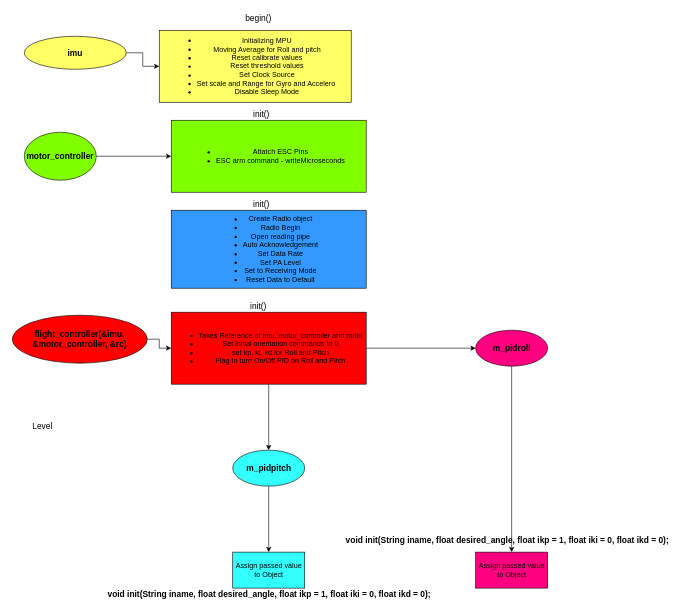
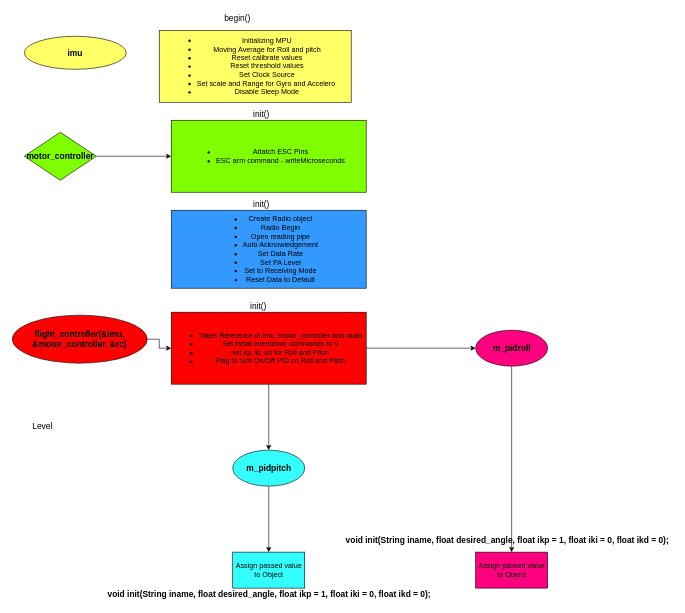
  <mxCell id="0" />
  <mxCell id="1" parent="0" />
- <mxCell id="2" value="" style="edgeStyle=orthogonalEdgeStyle;rounded=0;orthogonalLoop=1;jettySize=auto;html=1;fontSize=14;" parent="1" source="3" target="8" edge="1"><mxGeometry relative="1" as="geometry" /></mxCell>
  <mxCell id="3" value="&lt;font style=&quot;font-size: 14px&quot;&gt;&lt;b&gt;imu&lt;/b&gt;&lt;/font&gt;" style="ellipse;whiteSpace=wrap;html=1;fillColor=#FFFF66;" parent="1" vertex="1"><mxGeometry x="40" y="60" width="170" height="55" as="geometry" /></mxCell>
  <mxCell id="4" value="" style="edgeStyle=orthogonalEdgeStyle;rounded=0;orthogonalLoop=1;jettySize=auto;html=1;fontSize=14;" parent="1" source="5" target="9" edge="1"><mxGeometry relative="1" as="geometry" /></mxCell>
- <mxCell id="5" value="&lt;font style=&quot;font-size: 14px&quot;&gt;&lt;b&gt;motor_controller&lt;/b&gt;&lt;/font&gt;" style="ellipse;whiteSpace=wrap;html=1;fillColor=#80FF00;" parent="1" vertex="1"><mxGeometry x="40" y="220" width="120" height="80" as="geometry" /></mxCell>
+ <mxCell id="5" value="&lt;font style=&quot;font-size: 14px&quot;&gt;&lt;b&gt;motor_controller&lt;/b&gt;&lt;/font&gt;" style="rhombus;whiteSpace=wrap;html=1;fillColor=#80FF00;" parent="1" vertex="1"><mxGeometry x="40" y="220" width="120" height="80" as="geometry" /></mxCell>
  <mxCell id="6" value="" style="edgeStyle=orthogonalEdgeStyle;rounded=0;orthogonalLoop=1;jettySize=auto;html=1;fontSize=14;" parent="1" source="7" target="13" edge="1"><mxGeometry relative="1" as="geometry" /></mxCell>
  <mxCell id="7" value="&lt;font style=&quot;font-size: 14px&quot;&gt;&lt;b&gt;flight_controller(&amp;amp;imu, &amp;amp;motor_controller, &amp;amp;rc)&lt;/b&gt;&lt;/font&gt;" style="ellipse;whiteSpace=wrap;html=1;fillColor=#FF0000;" parent="1" vertex="1"><mxGeometry x="20" y="525" width="225" height="80" as="geometry" /></mxCell>
  <mxCell id="8" value="&lt;ul&gt;&lt;li&gt;Initializing MPU&lt;/li&gt;&lt;li&gt;Moving Average for Roll and pitch&lt;/li&gt;&lt;li&gt;Reset calibrate values&lt;/li&gt;&lt;li&gt;Reset threshold values&lt;/li&gt;&lt;li&gt;Set Clock Source&lt;/li&gt;&lt;li&gt;Set scale and Range for Gyro and Accelero&amp;nbsp;&lt;/li&gt;&lt;li&gt;Disable Sleep Mode&lt;/li&gt;&lt;/ul&gt;" style="whiteSpace=wrap;html=1;fillColor=#FFFF66;" parent="1" vertex="1"><mxGeometry x="265" y="50" width="320" height="120" as="geometry" /></mxCell>
  <mxCell id="9" value="&lt;ul&gt;&lt;li&gt;Attatch ESC Pins&lt;/li&gt;&lt;li&gt;ESC arm command -&amp;nbsp;writeMicroseconds&lt;br&gt;&lt;/li&gt;&lt;/ul&gt;" style="whiteSpace=wrap;html=1;fillColor=#80FF00;" parent="1" vertex="1"><mxGeometry x="285" y="200" width="325" height="120" as="geometry" /></mxCell>
  <mxCell id="10" value="&lt;ul&gt;&lt;li&gt;Create Radio object&lt;br&gt;&lt;/li&gt;&lt;li&gt;Radio Begin&lt;br&gt;&lt;/li&gt;&lt;li&gt;Open reading pipe&lt;br&gt;&lt;/li&gt;&lt;li&gt;Auto Acknowledgement&lt;br&gt;&lt;/li&gt;&lt;li&gt;Set Data Rate&lt;/li&gt;&lt;li&gt;Set PA Level&lt;/li&gt;&lt;li&gt;Set to Receiving Mode&lt;/li&gt;&lt;li&gt;Reset Data to Default&lt;br&gt;&lt;/li&gt;&lt;/ul&gt;" style="whiteSpace=wrap;html=1;fillColor=#3399FF;" parent="1" vertex="1"><mxGeometry x="285" y="350" width="325" height="130" as="geometry" /></mxCell>
  <mxCell id="11" value="" style="edgeStyle=orthogonalEdgeStyle;rounded=0;orthogonalLoop=1;jettySize=auto;html=1;fontSize=14;" parent="1" source="13" target="20" edge="1"><mxGeometry relative="1" as="geometry" /></mxCell>
  <mxCell id="12" value="" style="edgeStyle=orthogonalEdgeStyle;rounded=0;orthogonalLoop=1;jettySize=auto;html=1;fontSize=14;" parent="1" source="13" target="22" edge="1"><mxGeometry relative="1" as="geometry" /></mxCell>
  <mxCell id="13" value="&lt;ul&gt;&lt;li&gt;Takes Reference of imu, motor_controller and radio&lt;/li&gt;&lt;li&gt;Set initial orientation commands to 0&lt;br&gt;&lt;/li&gt;&lt;li&gt;set kp, ki, kd for Roll and Pitch&lt;br&gt;&lt;/li&gt;&lt;li&gt;Flag to turn On/Off PID on Roll and Pitch&lt;br&gt;&lt;/li&gt;&lt;/ul&gt;" style="whiteSpace=wrap;html=1;fillColor=#FF0000;" parent="1" vertex="1"><mxGeometry x="285" y="520" width="325" height="120" as="geometry" /></mxCell>
- <mxCell id="14" value="begin()" style="text;html=1;align=center;verticalAlign=middle;resizable=0;points=[];autosize=1;strokeColor=none;fillColor=none;fontSize=14;" parent="1" vertex="1"><mxGeometry x="400" y="20" width="60" height="20" as="geometry" /></mxCell>
+ <mxCell id="14" value="begin()" style="text;html=1;align=center;verticalAlign=middle;resizable=0;points=[];autosize=1;strokeColor=none;fillColor=none;fontSize=14;" parent="1" vertex="1"><mxGeometry x="365" y="20" width="60" height="20" as="geometry" /></mxCell>
  <mxCell id="15" value="init()" style="text;html=1;align=center;verticalAlign=middle;resizable=0;points=[];autosize=1;strokeColor=none;fillColor=none;fontSize=14;" parent="1" vertex="1"><mxGeometry x="415" y="180" width="40" height="20" as="geometry" /></mxCell>
  <mxCell id="16" value="init()" style="text;html=1;align=center;verticalAlign=middle;resizable=0;points=[];autosize=1;strokeColor=none;fillColor=none;fontSize=14;" parent="1" vertex="1"><mxGeometry x="410" y="500" width="40" height="20" as="geometry" /></mxCell>
  <mxCell id="17" value="init()" style="text;html=1;align=center;verticalAlign=middle;resizable=0;points=[];autosize=1;strokeColor=none;fillColor=none;fontSize=14;" parent="1" vertex="1"><mxGeometry x="415" y="330" width="40" height="20" as="geometry" /></mxCell>
  <mxCell id="18" value="Level" style="text;html=1;align=center;verticalAlign=middle;resizable=0;points=[];autosize=1;strokeColor=none;fillColor=none;fontSize=14;" parent="1" vertex="1"><mxGeometry x="40" y="700" width="60" height="20" as="geometry" /></mxCell>
  <mxCell id="19" value="" style="edgeStyle=orthogonalEdgeStyle;rounded=0;orthogonalLoop=1;jettySize=auto;html=1;fontSize=14;" parent="1" source="20" target="25" edge="1"><mxGeometry relative="1" as="geometry" /></mxCell>
  <mxCell id="20" value="&lt;font style=&quot;font-size: 14px&quot;&gt;&lt;b&gt;m_pidroll&lt;/b&gt;&lt;/font&gt;" style="ellipse;whiteSpace=wrap;html=1;fillColor=#FF0080;" parent="1" vertex="1"><mxGeometry x="792.5" y="550" width="120" height="60" as="geometry" /></mxCell>
  <mxCell id="21" value="" style="edgeStyle=orthogonalEdgeStyle;rounded=0;orthogonalLoop=1;jettySize=auto;html=1;fontSize=14;" parent="1" source="22" target="23" edge="1"><mxGeometry relative="1" as="geometry" /></mxCell>
  <mxCell id="22" value="&lt;font style=&quot;font-size: 14px&quot;&gt;&lt;b&gt;m_pidpitch&lt;/b&gt;&lt;/font&gt;" style="ellipse;whiteSpace=wrap;html=1;fillColor=#33FFFF;" parent="1" vertex="1"><mxGeometry x="387.5" y="750" width="120" height="60" as="geometry" /></mxCell>
  <mxCell id="23" value="Assign passed value to Object" style="whiteSpace=wrap;html=1;fillColor=#33FFFF;" parent="1" vertex="1"><mxGeometry x="387.5" y="920" width="120" height="60" as="geometry" /></mxCell>
  <mxCell id="24" value="&lt;b&gt;void init(String iname, float desired_angle, float ikp = 1, float iki = 0, float ikd = 0);&lt;/b&gt;" style="text;html=1;align=center;verticalAlign=middle;resizable=0;points=[];autosize=1;strokeColor=none;fillColor=none;fontSize=14;" parent="1" vertex="1"><mxGeometry x="172.5" y="980" width="550" height="20" as="geometry" /></mxCell>
  <mxCell id="25" value="&lt;span&gt;Assign passed value to Object&lt;/span&gt;" style="whiteSpace=wrap;html=1;fillColor=#FF0080;" parent="1" vertex="1"><mxGeometry x="792.5" y="920" width="120" height="60" as="geometry" /></mxCell>
  <mxCell id="26" value="&lt;b&gt;void init(String iname, float desired_angle, float ikp = 1, float iki = 0, float ikd = 0);&lt;/b&gt;" style="text;html=1;align=center;verticalAlign=middle;resizable=0;points=[];autosize=1;strokeColor=none;fillColor=none;fontSize=14;" parent="1" vertex="1"><mxGeometry x="570" y="890" width="550" height="20" as="geometry" /></mxCell>
